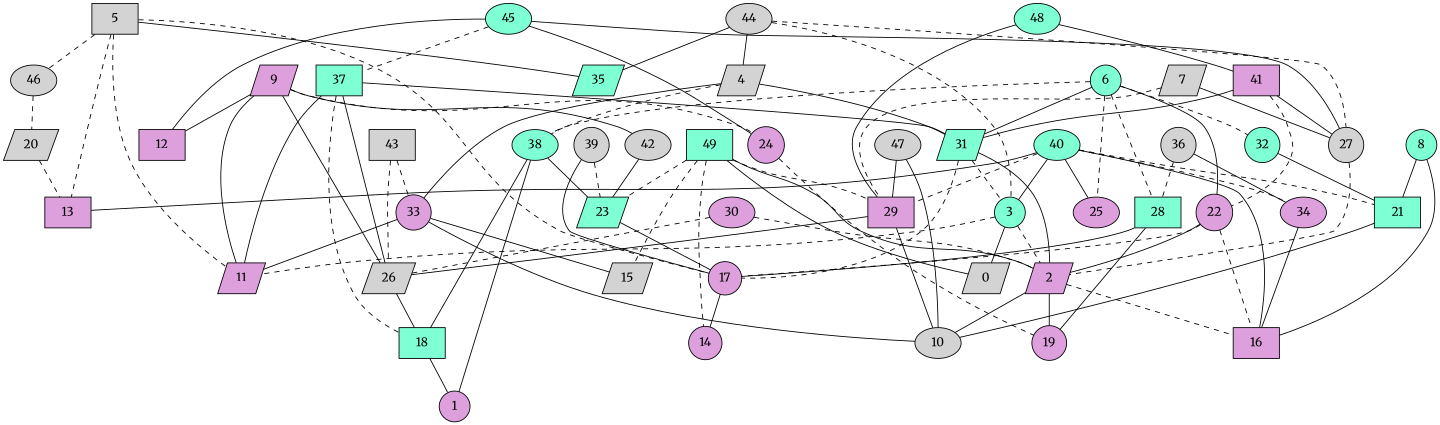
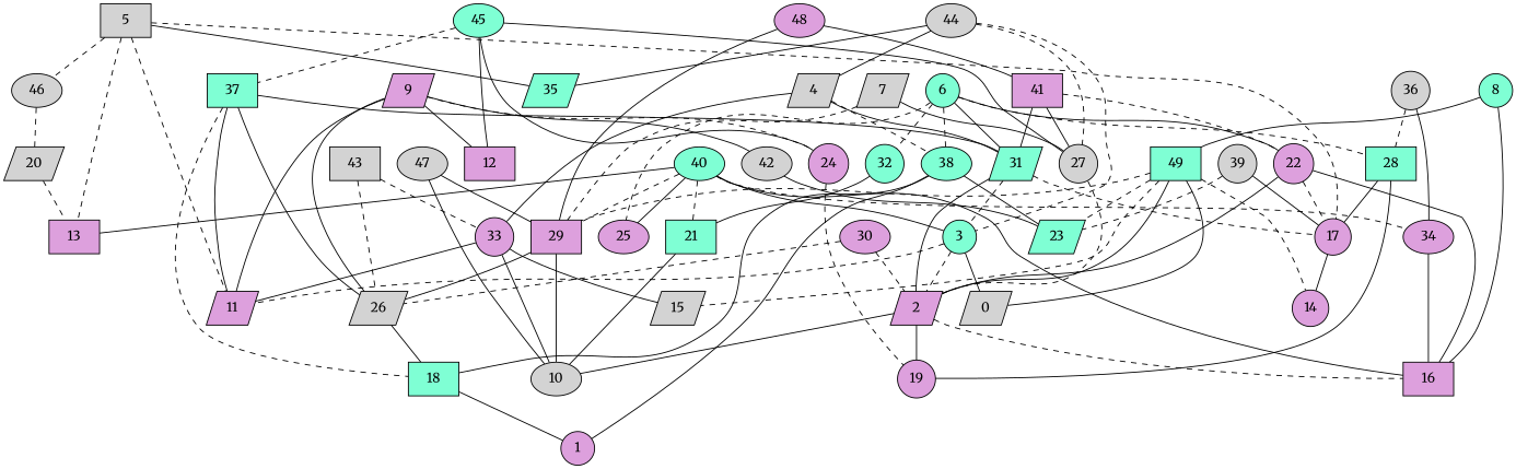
  digraph {
    fontname=Merriweather
    node [fillcolor=plum fontname=Merriweather shape=circle style=filled]
    edge [color=black dir=none fontname=Merriweather style=solid]
    44 [fillcolor=lightgrey shape=ellipse]
    35 [fillcolor=aquamarine shape=parallelogram]
    27 [fillcolor=lightgrey]
    4 [fillcolor=lightgrey shape=parallelogram]
    3 [fillcolor=aquamarine]
    2 [shape=parallelogram]
    31 [fillcolor=aquamarine shape=parallelogram]
    33
    38 [fillcolor=aquamarine shape=ellipse]
    0 [fillcolor=lightgrey shape=parallelogram]
    11 [shape=parallelogram]
    32 [fillcolor=aquamarine]
    21 [fillcolor=aquamarine shape=box]
    10 [fillcolor=lightgrey shape=ellipse]
    26 [fillcolor=lightgrey shape=parallelogram]
    18 [fillcolor=aquamarine shape=box]
    1
    17
    16 [shape=box]
    19
    14
    15 [fillcolor=lightgrey shape=parallelogram]
    23 [fillcolor=aquamarine shape=parallelogram]
    29 [shape=box]
    6 [fillcolor=aquamarine]
    22
    25 [shape=ellipse]
    28 [fillcolor=aquamarine shape=box]
    45 [fillcolor=aquamarine shape=ellipse]
    24
    37 [fillcolor=aquamarine shape=box]
    12 [shape=box]
    30 [shape=ellipse]
    9 [shape=parallelogram]
    42 [fillcolor=lightgrey shape=ellipse]
    34 [shape=ellipse]
    43 [fillcolor=lightgrey shape=box]
    7 [fillcolor=lightgrey shape=parallelogram]
-   48 [fillcolor=aquamarine shape=ellipse]
+   48 [shape=ellipse]
    41 [shape=box]
    39 [fillcolor=lightgrey]
    46 [fillcolor=lightgrey shape=ellipse]
    20 [fillcolor=lightgrey shape=parallelogram]
    13 [shape=box]
    40 [fillcolor=aquamarine shape=ellipse]
    8 [fillcolor=aquamarine]
    49 [fillcolor=aquamarine shape=box]
    36 [fillcolor=lightgrey]
    47 [fillcolor=lightgrey shape=ellipse]
    5 [fillcolor=lightgrey shape=box]
    subgraph sub_1 {
      44
      35
      27
      4
      3
      2
      31
      33
      38
      0
      11
      32
      21
      10
      26
      18
      1
      17
      16
      19
      14
      15
      23
      29
      6
      22
      25
      28
      45
      24
      37
      12
      30
      9
      42
      34
      43
      7
      48
      41
      39
      46
      20
      13
      40
      8
      49
      36
      47
      5
    }
    44 -> 35
    44 -> 27 [style=dashed]
    44 -> 4
    44 -> 3 [style=dashed]
    27 -> 2 [style=dashed]
    4 -> 31
    4 -> 33
    4 -> 38 [style=dashed]
    3 -> 2 [style=dashed]
    3 -> 0
    3 -> 11 [style=dashed]
    2 -> 10
    2 -> 16 [style=dashed]
    2 -> 19
    31 -> 3 [style=dashed]
    31 -> 2
    31 -> 17 [style=dashed]
    33 -> 11
    33 -> 10
    33 -> 15
    38 -> 18
    38 -> 1
    38 -> 23
    32 -> 21
    21 -> 10
    26 -> 18
    18 -> 1
    17 -> 14
-   23 -> 17
    29 -> 10
    29 -> 26
    6 -> 31
    6 -> 38 [style=dashed]
    6 -> 32 [style=dashed]
    6 -> 22
    6 -> 25 [style=dashed]
    6 -> 28 [style=dashed]
    22 -> 2
    22 -> 17 [style=dashed]
-   22 -> 16 [style=dashed]
+   22 -> 16
    28 -> 17
    28 -> 19
    45 -> 27
    45 -> 24
    45 -> 37 [style=dashed]
    45 -> 12
    24 -> 19 [style=dashed]
    37 -> 31
    37 -> 11
    37 -> 26
    37 -> 18 [style=dashed]
    30 -> 2 [style=dashed]
    30 -> 26 [style=dashed]
    9 -> 11
    9 -> 26
    9 -> 24 [style=dashed]
    9 -> 12
    9 -> 42
    42 -> 23
    34 -> 16
    43 -> 33 [style=dashed]
    43 -> 26 [style=dashed]
    7 -> 27
    7 -> 29 [style=dashed]
    48 -> 29
    48 -> 41
    41 -> 27
    41 -> 31
    41 -> 22 [style=dashed]
    39 -> 17
    39 -> 23 [style=dashed]
    46 -> 20 [style=dashed]
    20 -> 13 [style=dashed]
    40 -> 3
    40 -> 21 [style=dashed]
    40 -> 16
    40 -> 29 [style=dashed]
    40 -> 25
    40 -> 34 [style=dashed]
    40 -> 13
    8 -> 16
-   8 -> 21
+   8 -> 49
    49 -> 2
    49 -> 0
    49 -> 14 [style=dashed]
    49 -> 15 [style=dashed]
    49 -> 23 [style=dashed]
    49 -> 29 [style=dashed]
    36 -> 28 [style=dashed]
    36 -> 34
    47 -> 10
    47 -> 29
    5 -> 35
    5 -> 11 [style=dashed]
    5 -> 17 [style=dashed]
    5 -> 46 [style=dashed]
    5 -> 13 [style=dashed]
  }
